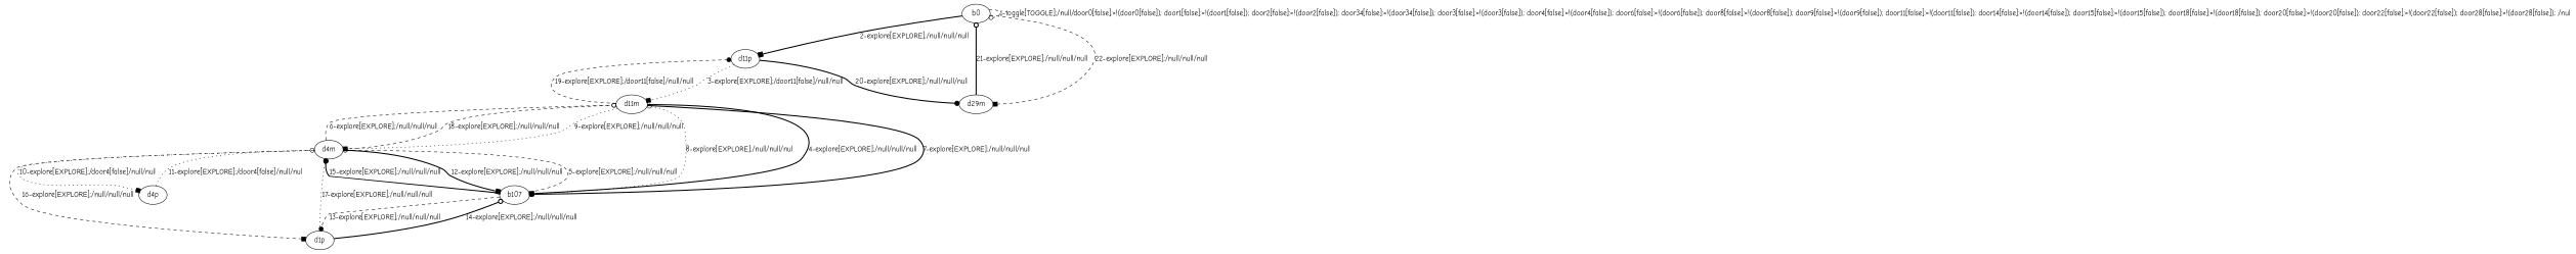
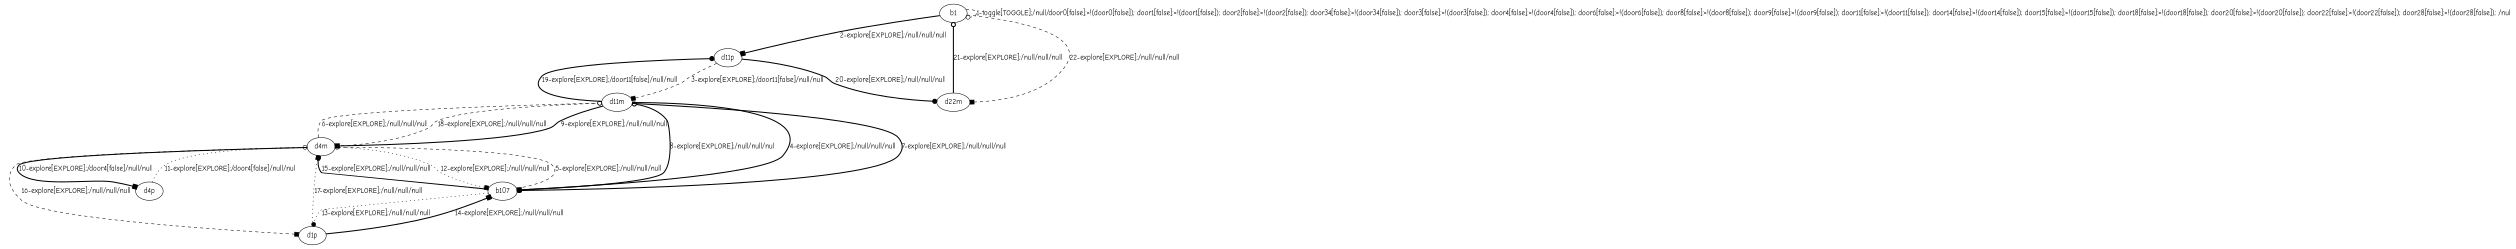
  digraph {
    fontname="Comic Neue"
    node [fontname="Comic Neue"]
    edge [arrowhead=odot fontname="Comic Neue" style=bold]
-   b1 [label=b0]
+   b1
    d11p
-   d22m [label=d29m]
+   d22m
    d11m
    b107
    d4m
    d1p
    d4p
    b1 -> b1 [label="1-toggle[TOGGLE];/null/door0[false]:=!(door0[false]); door1[false]:=!(door1[false]); door2[false]:=!(door2[false]); door34[false]:=!(door34[false]); door3[false]:=!(door3[false]); door4[false]:=!(door4[false]); door6[false]:=!(door6[false]); door8[false]:=!(door8[false]); door9[false]:=!(door9[false]); door11[false]:=!(door11[false]); door14[false]:=!(door14[false]); door15[false]:=!(door15[false]); door18[false]:=!(door18[false]); door20[false]:=!(door20[false]); door22[false]:=!(door22[false]); door28[false]:=!(door28[false]); /null" style=dashed]
    b1 -> d11p [arrowhead=box label="2-explore[EXPLORE];/null/null/null"]
    b1 -> d22m [arrowhead=box label="22-explore[EXPLORE];/null/null/null" style=dashed]
    d11p -> d22m [arrowhead=dot label="20-explore[EXPLORE];/null/null/null"]
-   d11p -> d11m [arrowhead=box label="3-explore[EXPLORE];/door11[false]/null/null" style=dotted]
+   d11p -> d11m [arrowhead=box label="3-explore[EXPLORE];/door11[false]/null/null" style=dashed]
    d22m -> b1 [label="21-explore[EXPLORE];/null/null/null"]
-   d11m -> d11p [arrowhead=dot label="19-explore[EXPLORE];/door11[false]/null/null" style=dashed]
+   d11m -> d11p [arrowhead=dot label="19-explore[EXPLORE];/door11[false]/null/null"]
    d11m -> b107 [arrowhead=box label="4-explore[EXPLORE];/null/null/null"]
    d11m -> b107 [arrowhead=dot label="7-explore[EXPLORE];/null/null/null"]
-   d11m -> d4m [arrowhead=box label="9-explore[EXPLORE];/null/null/null" style=dotted]
-   b107 -> d11m [label="8-explore[EXPLORE];/null/null/null" style=dotted]
+   d11m -> d4m [arrowhead=box label="9-explore[EXPLORE];/null/null/null"]
+   b107 -> d11m [label="8-explore[EXPLORE];/null/null/null"]
    b107 -> d4m [label="5-explore[EXPLORE];/null/null/null" style=dashed]
    b107 -> d4m [label="15-explore[EXPLORE];/null/null/null"]
-   b107 -> d1p [arrowhead=dot label="13-explore[EXPLORE];/null/null/null" style=dashed]
+   b107 -> d1p [arrowhead=dot label="13-explore[EXPLORE];/null/null/null" style=dotted]
    d4m -> d11m [label="6-explore[EXPLORE];/null/null/null" style=dashed]
    d4m -> d11m [label="18-explore[EXPLORE];/null/null/null" style=dashed]
-   d4m -> b107 [arrowhead=box label="12-explore[EXPLORE];/null/null/null"]
+   d4m -> b107 [arrowhead=box label="12-explore[EXPLORE];/null/null/null" style=dotted]
    d4m -> d1p [arrowhead=box label="16-explore[EXPLORE];/null/null/null" style=dashed]
-   d4m -> d4p [arrowhead=box label="10-explore[EXPLORE];/door4[false]/null/null" style=dotted]
-   d1p -> b107 [label="14-explore[EXPLORE];/null/null/null"]
-   d1p -> d4m [arrowhead=dot label="17-explore[EXPLORE];/null/null/null" style=dotted]
+   d4m -> d4p [arrowhead=box label="10-explore[EXPLORE];/door4[false]/null/null"]
+   d1p -> b107 [arrowhead=box label="14-explore[EXPLORE];/null/null/null"]
+   d1p -> d4m [arrowhead=box label="17-explore[EXPLORE];/null/null/null" style=dotted]
    d4p -> d4m [label="11-explore[EXPLORE];/door4[false]/null/null" style=dotted]
  }
